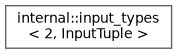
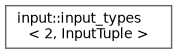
  digraph {
    rankdir=LR
-   n1 [color=grey40 fillcolor=white fontname=Helvetica fontsize=10 height=0.2 label="internal::input_types\l\< 2, InputTuple \>" shape=box style=filled width=0.4]
+   n1 [color=grey40 fillcolor=white fontname=Helvetica fontsize=10 height=0.2 label="input::input_types\l\< 2, InputTuple \>" shape=box style=filled width=0.4]
  }
